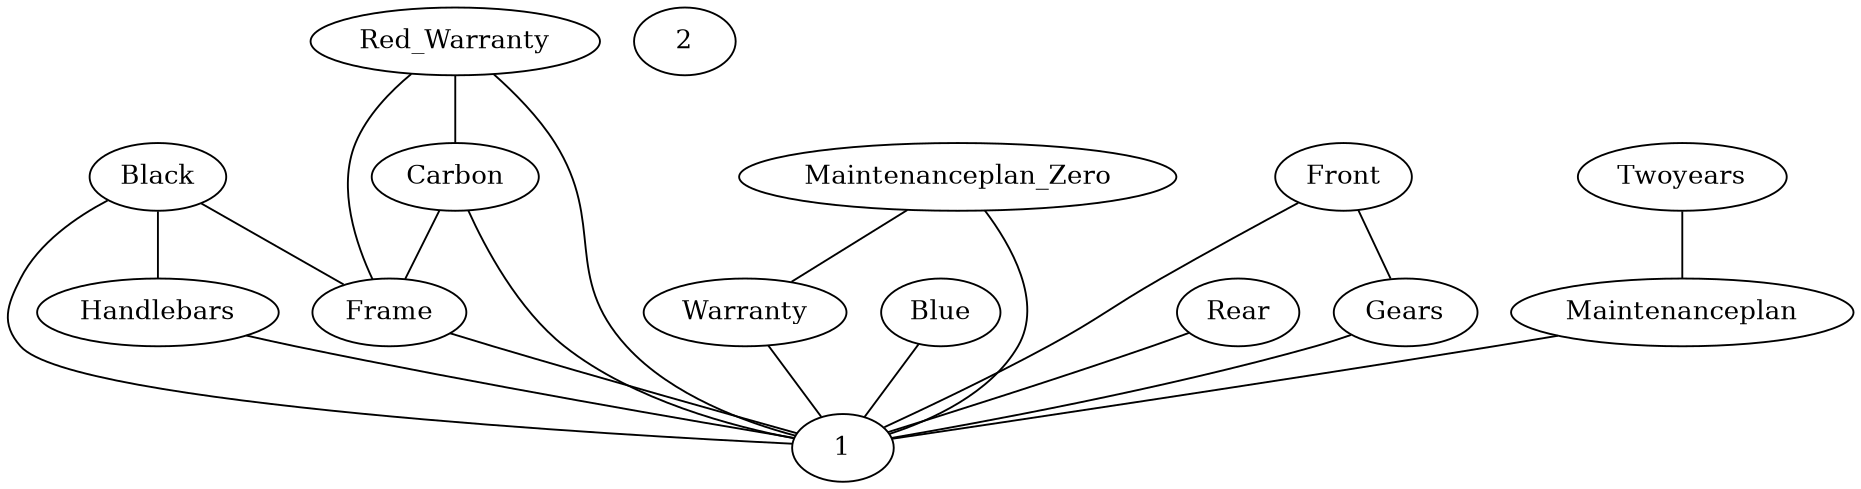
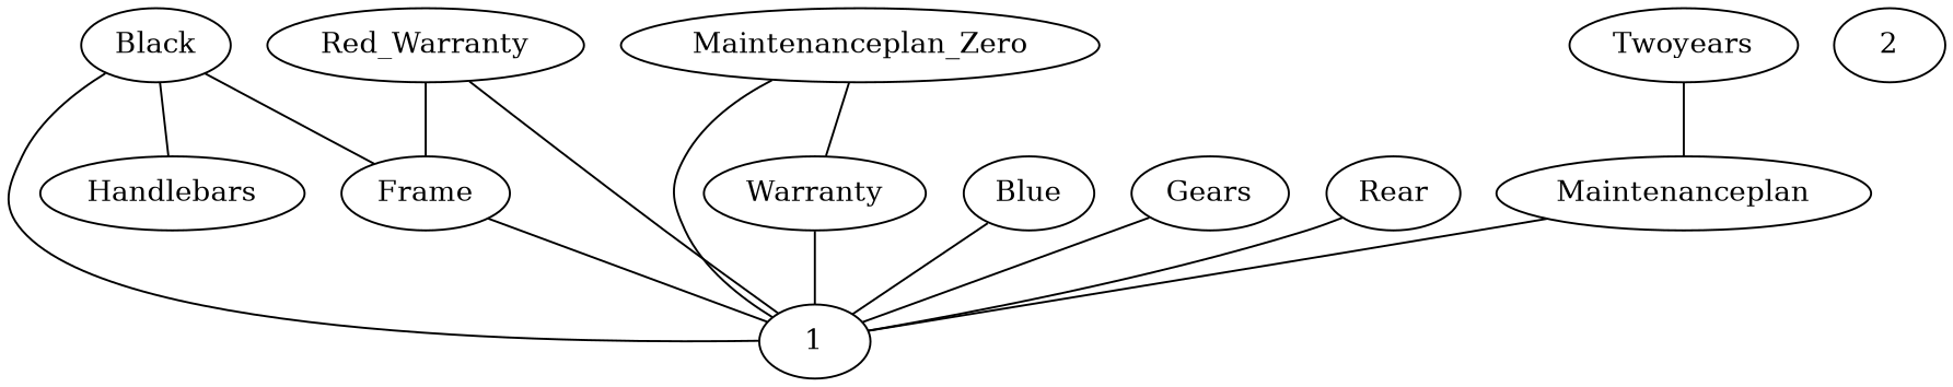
  graph {
    Black
    1
    Frame
    Handlebars
-   Carbon
    Warranty
    n7 [label=Red_Warranty]
    Blue
    n9 [label=2]
-   Front
    Gears
    Rear
    n13 [label=Maintenanceplan_Zero]
    Maintenanceplan
    Twoyears
    Black -- 1
    Black -- Frame
    Black -- Handlebars
    Frame -- 1
-   Handlebars -- 1
-   Carbon -- 1
-   Carbon -- Frame
    Warranty -- 1
    n7 -- 1
    n7 -- Frame
-   n7 -- Carbon
    Blue -- 1
-   Front -- 1
-   Front -- Gears
    Gears -- 1
    Rear -- 1
    n13 -- 1
    n13 -- Warranty
    Maintenanceplan -- 1
    Twoyears -- Maintenanceplan
  }
